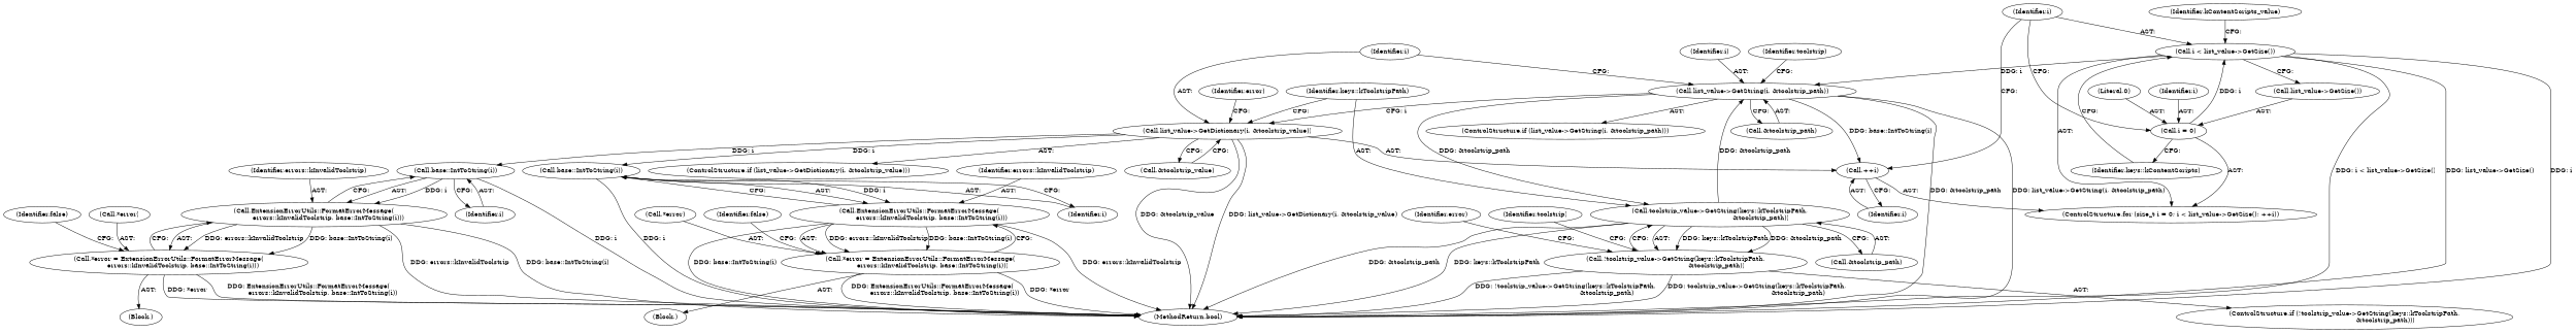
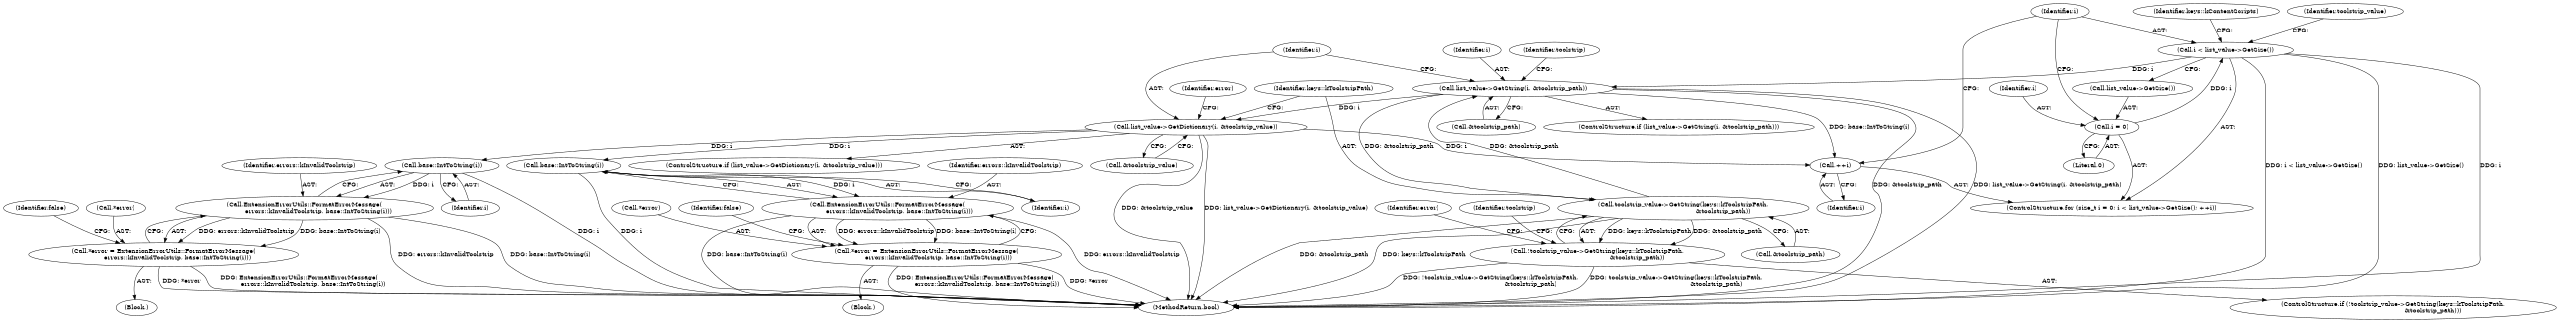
  digraph {
    n1 [label="(Call,list_value->GetDictionary(i, &toolstrip_value))"]
    n2 [label="(Call,++i)"]
    n3 [label="(Call,base::IntToString(i))"]
    n4 [label="(Call,base::IntToString(i))"]
    n5 [label="(MethodReturn,bool)"]
    n6 [label="(Call,&toolstrip_value)"]
    n7 [label="(ControlStructure,if (list_value->GetDictionary(i, &toolstrip_value)))"]
    n8 [label="(ControlStructure,for (size_t i = 0; i < list_value->GetSize(); ++i))"]
    n9 [label="(Identifier,i)"]
    n10 [label="(Call,ExtensionErrorUtils::FormatErrorMessage(\n              errors::kInvalidToolstrip, base::IntToString(i)))"]
    n11 [label="(Identifier,i)"]
    n12 [label="(Call,ExtensionErrorUtils::FormatErrorMessage(\n            errors::kInvalidToolstrip, base::IntToString(i)))"]
    n13 [label="(Identifier,i)"]
    n14 [label="(Call,list_value->GetString(i, &toolstrip_path))"]
    n15 [label="(Call,toolstrip_value->GetString(keys::kToolstripPath,\n                                        &toolstrip_path))"]
    n16 [label="(Call,&toolstrip_path)"]
    n17 [label="(ControlStructure,if (list_value->GetString(i, &toolstrip_path)))"]
    n18 [label="(Call,!toolstrip_value->GetString(keys::kToolstripPath,\n                                        &toolstrip_path))"]
    n19 [label="(Call,&toolstrip_path)"]
    n20 [label="(Call,i < list_value->GetSize())"]
    n21 [label="(Call,list_value->GetSize())"]
    n22 [label="(Call,i = 0)"]
    n23 [label="(Literal,0)"]
    n24 [label="(ControlStructure,if (!toolstrip_value->GetString(keys::kToolstripPath,\n                                        &toolstrip_path)))"]
    n25 [label="(Call,*error = ExtensionErrorUtils::FormatErrorMessage(\n              errors::kInvalidToolstrip, base::IntToString(i)))"]
    n26 [label="(Block,)"]
    n27 [label="(Call,*error = ExtensionErrorUtils::FormatErrorMessage(\n            errors::kInvalidToolstrip, base::IntToString(i)))"]
    n28 [label="(Block,)"]
    n29 [label="(Identifier,false)"]
    n30 [label="(Identifier,error)"]
    n31 [label="(Identifier,i)"]
    n32 [label="(Identifier,toolstrip)"]
    n33 [label="(Identifier,error)"]
-   n34 [label="(Identifier,kContentScripts_value)"]
+   n34 [label="(Identifier,toolstrip_value)"]
    n35 [label="(Call,*error)"]
    n36 [label="(Identifier,i)"]
    n37 [label="(Identifier,toolstrip)"]
    n38 [label="(Identifier,i)"]
    n39 [label="(Identifier,keys::kToolstripPath)"]
    n40 [label="(Identifier,i)"]
    n41 [label="(Identifier,errors::kInvalidToolstrip)"]
    n42 [label="(Identifier,false)"]
    n43 [label="(Call,*error)"]
    n44 [label="(Identifier,errors::kInvalidToolstrip)"]
    n45 [label="(Identifier,keys::kContentScripts)"]
-   n1 -> n2 [label="AST: "]
+   n1 -> n2 [label="DDG: i"]
    n1 -> n3 [label="DDG: i"]
    n1 -> n4 [label="DDG: i"]
    n1 -> n5 [label="DDG: &toolstrip_value"]
    n1 -> n5 [label="DDG: list_value->GetDictionary(i, &toolstrip_value)"]
    n1 -> n6 [label="CFG: "]
    n1 -> n7 [label="AST: "]
    n2 -> n8 [label="AST: "]
    n2 -> n9 [label="CFG: "]
    n3 -> n5 [label="DDG: i"]
    n3 -> n10 [label="AST: "]
    n3 -> n10 [label="DDG: i"]
    n3 -> n11 [label="CFG: "]
    n4 -> n5 [label="DDG: i"]
    n4 -> n12 [label="AST: "]
    n4 -> n12 [label="DDG: i"]
    n4 -> n13 [label="CFG: "]
    n6 -> n1 [label="CFG: "]
    n9 -> n2 [label="AST: "]
    n10 -> n3 [label="CFG: "]
    n10 -> n5 [label="DDG: errors::kInvalidToolstrip"]
    n10 -> n5 [label="DDG: base::IntToString(i)"]
    n10 -> n25 [label="AST: "]
    n10 -> n25 [label="DDG: errors::kInvalidToolstrip"]
    n10 -> n25 [label="DDG: base::IntToString(i)"]
    n11 -> n3 [label="AST: "]
    n12 -> n4 [label="CFG: "]
    n12 -> n5 [label="DDG: errors::kInvalidToolstrip"]
    n12 -> n5 [label="DDG: base::IntToString(i)"]
    n12 -> n27 [label="AST: "]
    n12 -> n27 [label="DDG: errors::kInvalidToolstrip"]
    n12 -> n27 [label="DDG: base::IntToString(i)"]
    n13 -> n4 [label="AST: "]
-   n14 -> n1 [label="CFG: i"]
+   n14 -> n1 [label="DDG: i"]
    n14 -> n2 [label="DDG: base::IntToString(i)"]
    n14 -> n5 [label="DDG: &toolstrip_path"]
    n14 -> n5 [label="DDG: list_value->GetString(i, &toolstrip_path)"]
    n14 -> n15 [label="DDG: &toolstrip_path"]
    n14 -> n16 [label="CFG: "]
    n14 -> n17 [label="AST: "]
    n15 -> n5 [label="DDG: &toolstrip_path"]
    n15 -> n5 [label="DDG: keys::kToolstripPath"]
    n15 -> n14 [label="DDG: &toolstrip_path"]
    n15 -> n18 [label="AST: "]
    n15 -> n18 [label="DDG: keys::kToolstripPath"]
    n15 -> n18 [label="DDG: &toolstrip_path"]
    n15 -> n19 [label="CFG: "]
    n16 -> n14 [label="AST: "]
    n18 -> n5 [label="DDG: !toolstrip_value->GetString(keys::kToolstripPath,\n                                        &toolstrip_path)"]
    n18 -> n5 [label="DDG: toolstrip_value->GetString(keys::kToolstripPath,\n                                        &toolstrip_path)"]
    n18 -> n15 [label="CFG: "]
    n18 -> n24 [label="AST: "]
    n19 -> n15 [label="AST: "]
    n20 -> n5 [label="DDG: i < list_value->GetSize()"]
    n20 -> n5 [label="DDG: list_value->GetSize()"]
    n20 -> n5 [label="DDG: i"]
    n20 -> n8 [label="AST: "]
    n20 -> n14 [label="DDG: i"]
    n20 -> n21 [label="CFG: "]
    n21 -> n22 [label="AST: "]
    n22 -> n8 [label="AST: "]
    n22 -> n20 [label="DDG: i"]
-   n22 -> n45 [label="CFG: "]
+   n22 -> n23 [label="CFG: "]
    n23 -> n22 [label="AST: "]
    n25 -> n5 [label="DDG: ExtensionErrorUtils::FormatErrorMessage(\n              errors::kInvalidToolstrip, base::IntToString(i))"]
    n25 -> n5 [label="DDG: *error"]
    n25 -> n10 [label="CFG: "]
    n25 -> n26 [label="AST: "]
    n27 -> n5 [label="DDG: ExtensionErrorUtils::FormatErrorMessage(\n            errors::kInvalidToolstrip, base::IntToString(i))"]
    n27 -> n5 [label="DDG: *error"]
    n27 -> n12 [label="CFG: "]
    n27 -> n28 [label="AST: "]
    n29 -> n25 [label="CFG: "]
    n30 -> n18 [label="CFG: "]
    n31 -> n1 [label="AST: "]
    n31 -> n14 [label="CFG: "]
    n32 -> n18 [label="CFG: "]
    n33 -> n1 [label="CFG: "]
    n34 -> n20 [label="CFG: "]
    n35 -> n27 [label="AST: "]
    n36 -> n22 [label="AST: "]
    n37 -> n14 [label="CFG: "]
    n38 -> n14 [label="AST: "]
    n39 -> n1 [label="CFG: "]
    n39 -> n15 [label="AST: "]
    n40 -> n2 [label="CFG: "]
    n40 -> n20 [label="AST: "]
    n40 -> n22 [label="CFG: "]
    n41 -> n10 [label="AST: "]
    n42 -> n27 [label="CFG: "]
    n43 -> n25 [label="AST: "]
    n44 -> n12 [label="AST: "]
    n45 -> n20 [label="CFG: "]
  }
